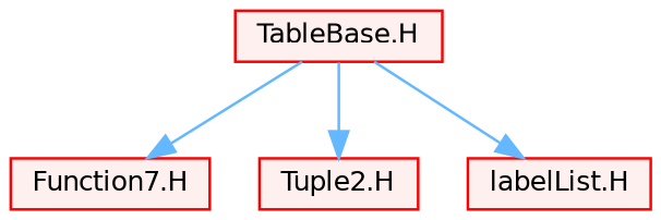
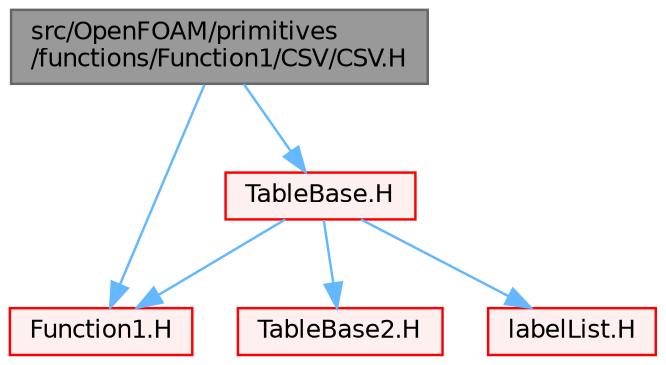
  digraph {
    fontname="DejaVu Sans"
    node [color=red fillcolor="#FFF0F0" fontname="DejaVu Sans" fontsize=10 shape=box style=filled]
    edge [color=steelblue1 fontname="DejaVu Sans" fontsize=10 labelfontname=Helvetica labelfontsize=10 style=solid]
-   n2 [height=0.2 label="Function7.H" width=0.4]
+   n1 [color=gray40 fillcolor=grey60 fontcolor=black height=0.2 label="src/OpenFOAM/primitives\l/functions/Function1/CSV/CSV.H" width=0.4]
+   n2 [height=0.2 label="Function1.H" width=0.4]
    n3 [height=0.2 label="TableBase.H" width=0.4]
-   n4 [height=0.2 label="Tuple2.H" width=0.4]
+   n4 [height=0.2 label="TableBase2.H" width=0.4]
    n5 [height=0.2 label="labelList.H" width=0.4]
+   n1 -> n2
+   n1 -> n3
    n3 -> n2
    n3 -> n4
    n3 -> n5
  }
